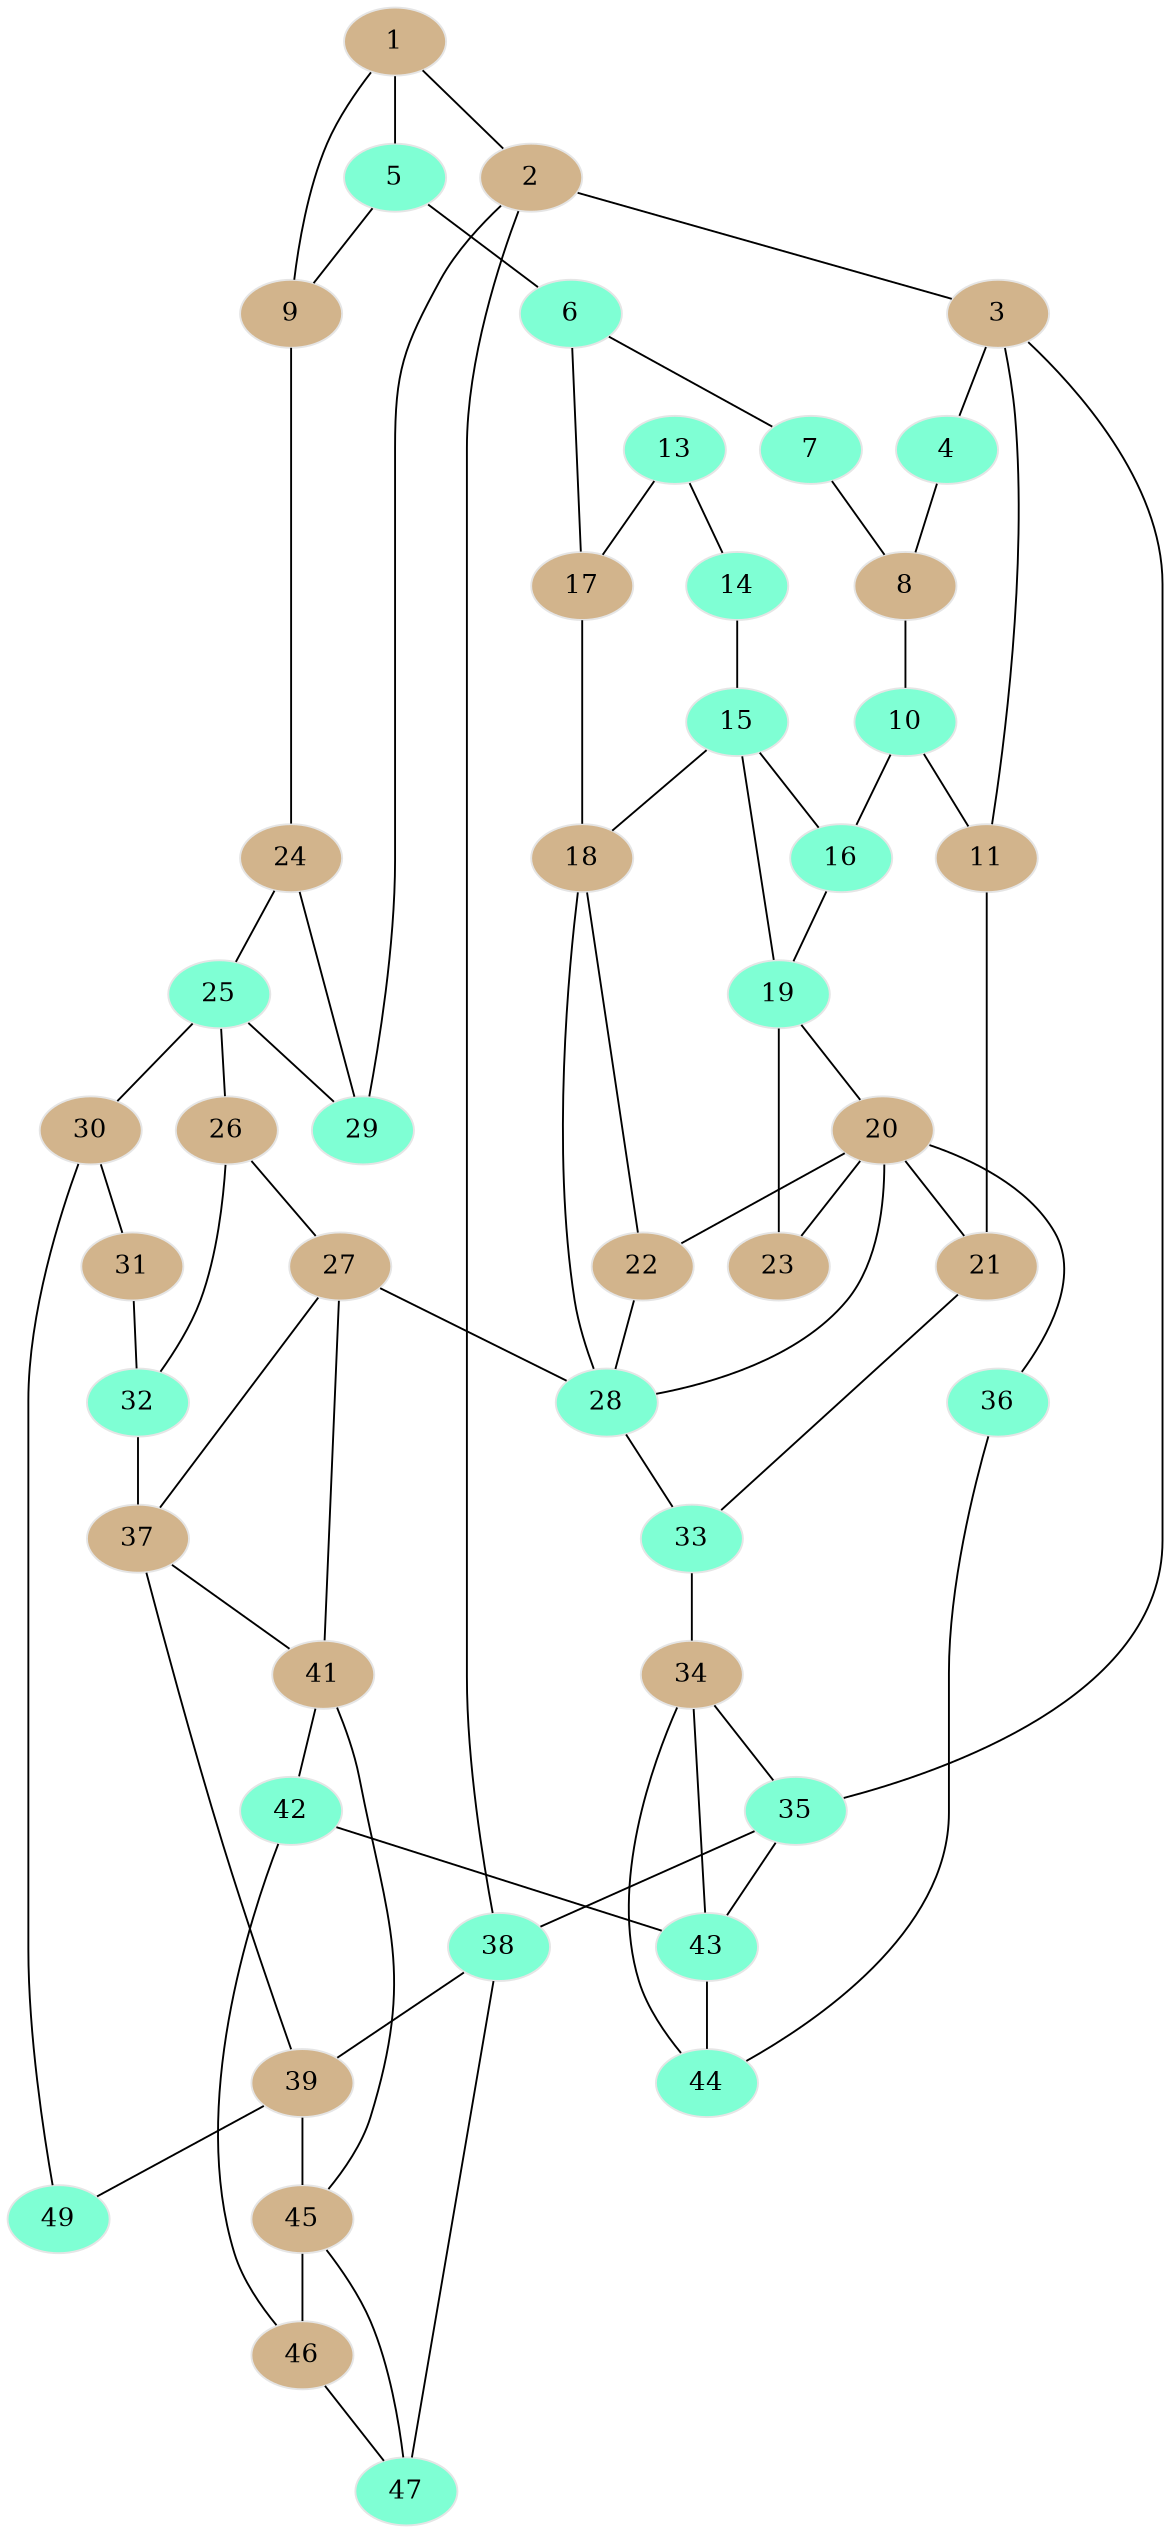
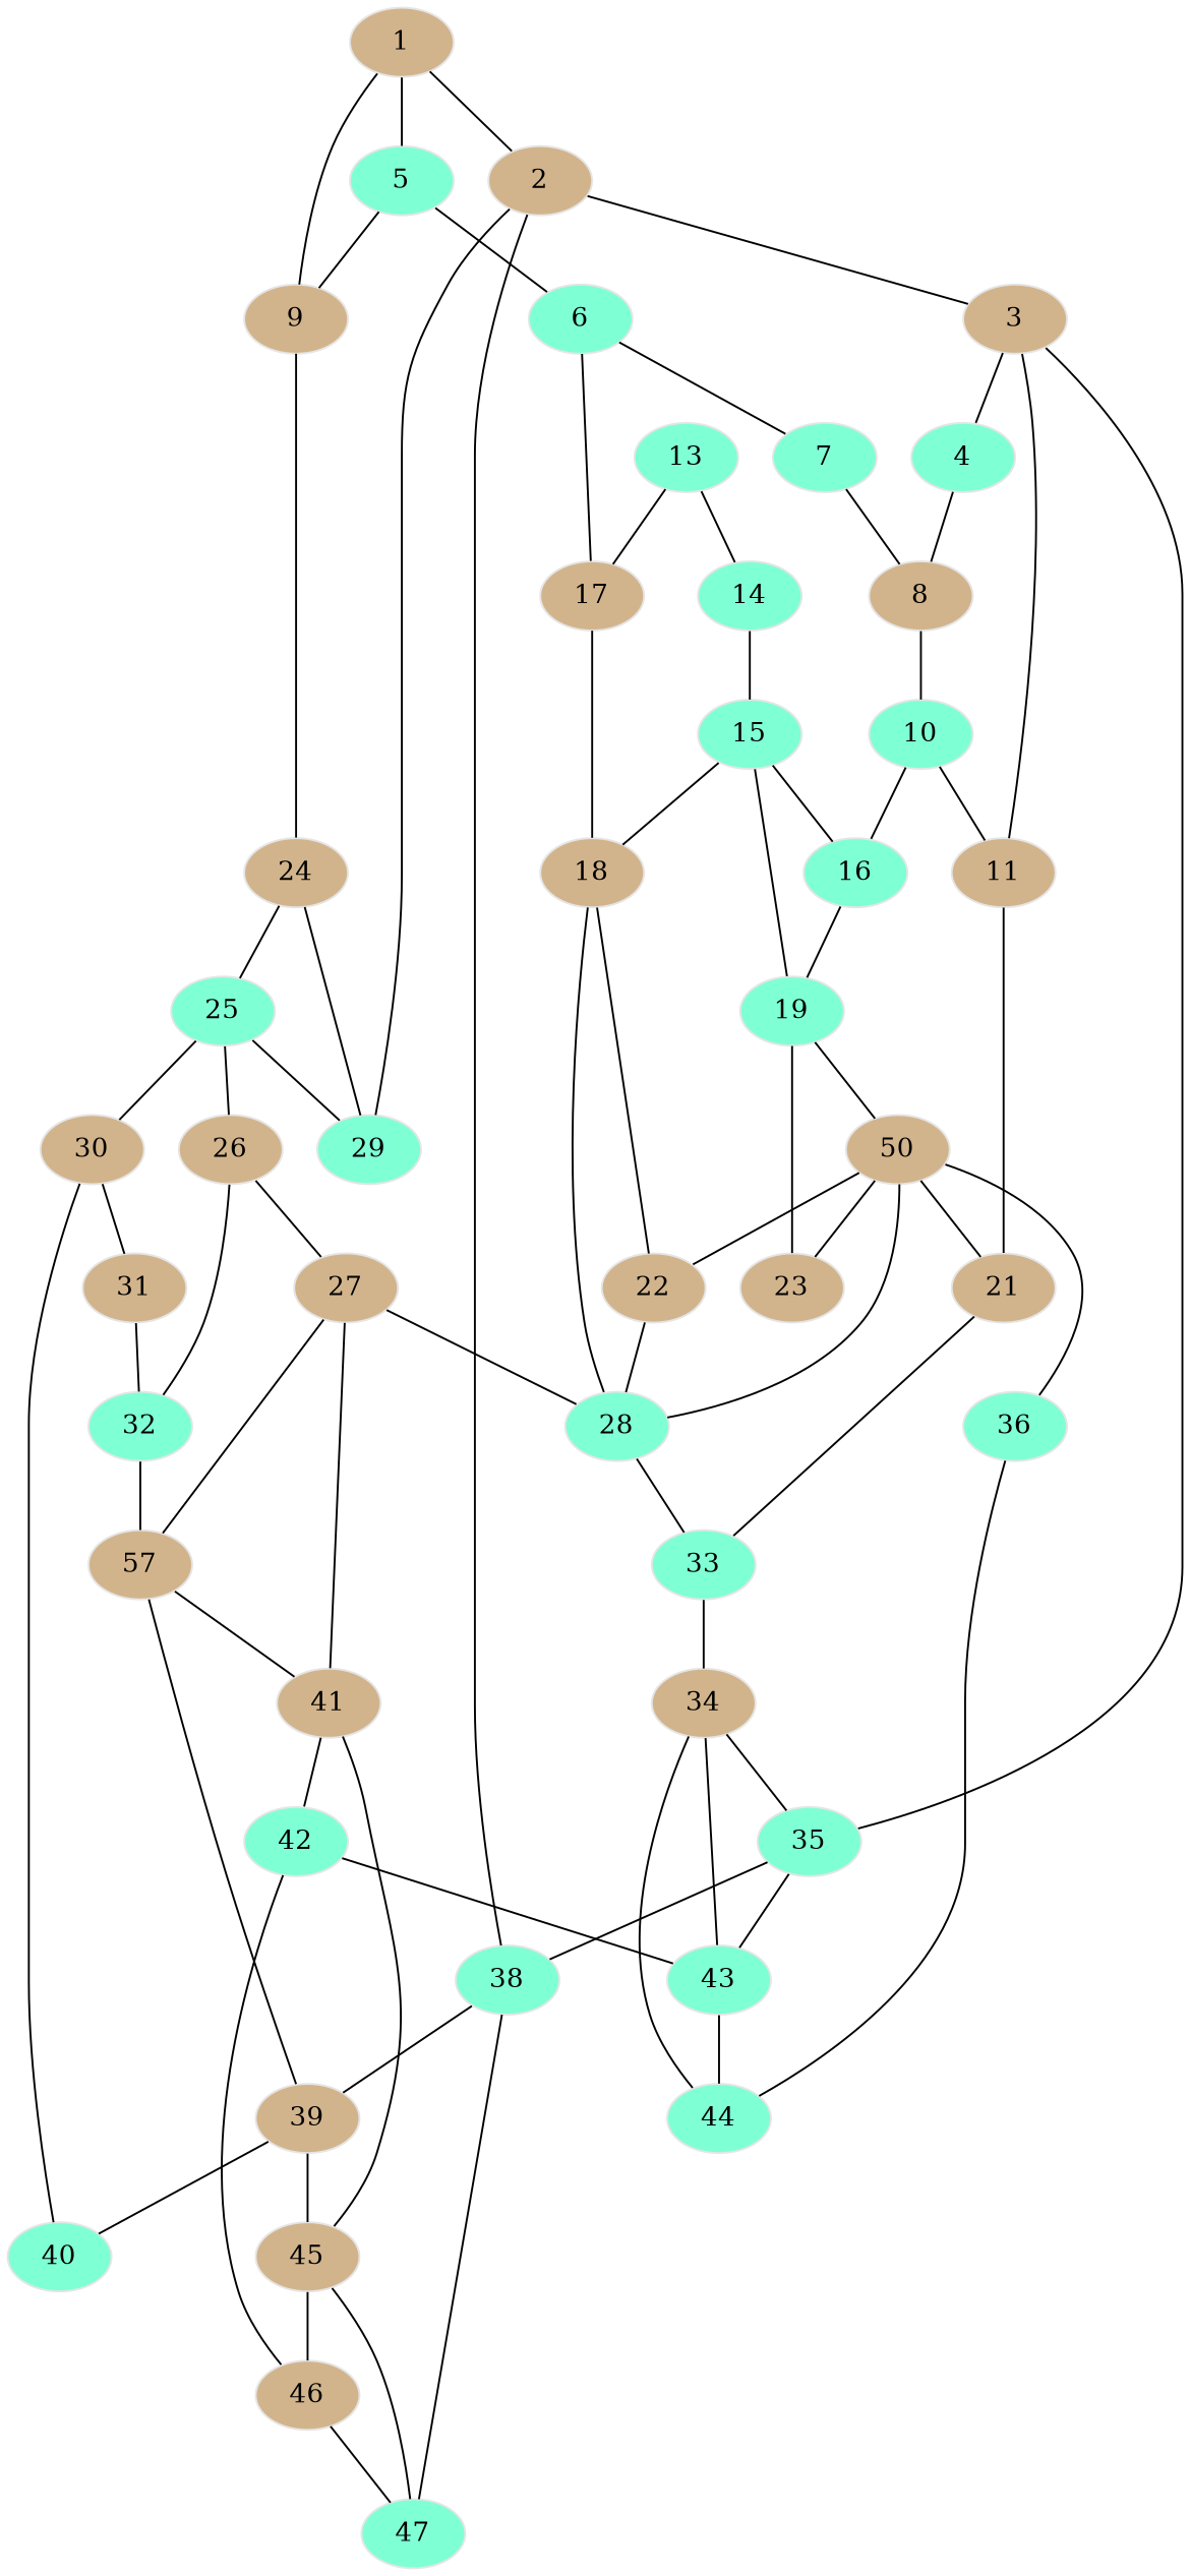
  graph {
    node [color=gray90 fillcolor=tan style=filled]
    edge [weight=1.0]
    1
    2
    5 [fillcolor=aquamarine]
    9
    3
    29 [fillcolor=aquamarine]
    38 [fillcolor=aquamarine]
    6 [fillcolor=aquamarine]
    24
    4 [fillcolor=aquamarine]
    11
    35 [fillcolor=aquamarine]
    39
    47 [fillcolor=aquamarine]
    8
    21
    43 [fillcolor=aquamarine]
    10 [fillcolor=aquamarine]
    7 [fillcolor=aquamarine]
    17
    18
    16 [fillcolor=aquamarine]
    25 [fillcolor=aquamarine]
    19 [fillcolor=aquamarine]
    33 [fillcolor=aquamarine]
    13 [fillcolor=aquamarine]
    14 [fillcolor=aquamarine]
    15 [fillcolor=aquamarine]
    22
    28 [fillcolor=aquamarine]
-   20
+   20 [label=50]
    23
    36 [fillcolor=aquamarine]
    44 [fillcolor=aquamarine]
    34
    26
    30
    27
    32 [fillcolor=aquamarine]
    31
-   40 [fillcolor=aquamarine label=49]
-   37
+   40 [fillcolor=aquamarine]
+   37 [label=57]
    41
    45
    42 [fillcolor=aquamarine]
    46
    1 -- 2
    1 -- 5
    1 -- 9
    2 -- 3
    2 -- 29
    2 -- 38
    5 -- 9
    5 -- 6 [weight=2.0]
    9 -- 24
    3 -- 4
    3 -- 11
    3 -- 35
    38 -- 39
    38 -- 47
    6 -- 7
    6 -- 17 [weight=2.0]
    24 -- 29
    24 -- 25
    4 -- 8
    11 -- 21
    35 -- 38
    35 -- 43
    39 -- 40 [weight=2.0]
    39 -- 45
    8 -- 10
    21 -- 33
    43 -- 44
    10 -- 11
    10 -- 16
    7 -- 8
    17 -- 18 [weight=2.0]
    18 -- 22
    18 -- 28
    16 -- 19
    25 -- 29
    25 -- 26
    25 -- 30 [weight=2.0]
    19 -- 20
    19 -- 23 [weight=2.0]
    33 -- 34 [weight=2.0]
    13 -- 17
    13 -- 14
    14 -- 15 [weight=2.0]
    15 -- 18
    15 -- 16
    15 -- 19 [weight=2.0]
    22 -- 28
    28 -- 33
    20 -- 21
    20 -- 22
    20 -- 28
    20 -- 23
    20 -- 36
    36 -- 44
    34 -- 35
    34 -- 43 [weight=2.0]
    34 -- 44
    26 -- 27
    26 -- 32
    30 -- 31 [weight=2.0]
    30 -- 40 [weight=2.0]
    27 -- 28 [weight=2.0]
    27 -- 37
    27 -- 41
    32 -- 37
    31 -- 32
    37 -- 39 [weight=2.0]
    37 -- 41
    41 -- 45
    41 -- 42
    45 -- 47
    45 -- 46 [weight=3.0]
    42 -- 43 [weight=2.0]
    42 -- 46 [weight=2.0]
    46 -- 47
  }
